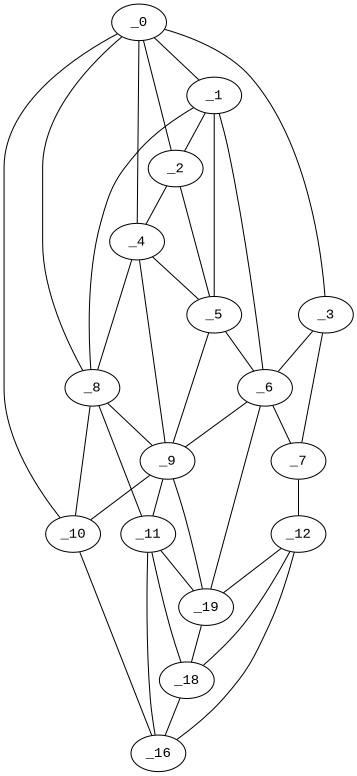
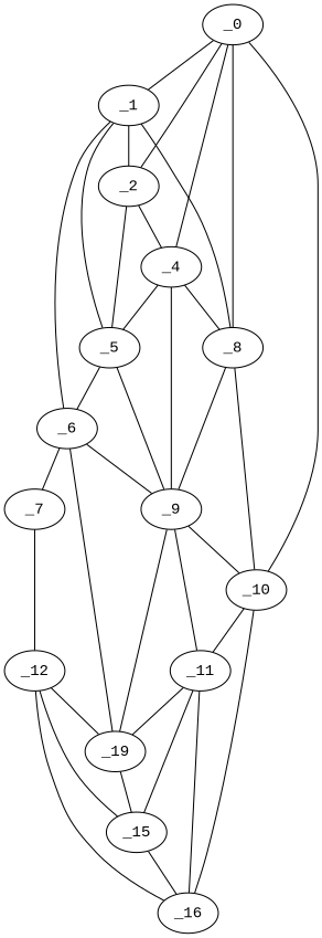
  graph {
    fontname="Liberation Mono"
    node [fontname="Liberation Mono" x=17]
    edge [fontname="Liberation Mono" valence=1]
    _0 [x=9 y=9]
    _1 [x=15 y=40]
    _2 [y=30]
-   _3 [y=117]
    _4 [x=19 y=27]
    _8 [x=37 y=8]
    _10 [x=109 y=3]
    _5 [x=22 y=50]
    _6 [x=22 y=78]
    _7 [x=23 y=125]
    _9 [x=46 y=29]
    _11 [x=118 y=44]
    _16 [x=125 y=23]
    n14 [label=_19 x=121 y=71]
    _12 [x=119 y=110]
-   _15 [x=124 y=35 label=_18]
+   _15 [x=124 y=35]
    _0 -- _1
    _0 -- _2 [valence=2]
-   _0 -- _3
    _0 -- _4
    _0 -- _8
    _0 -- _10
    _1 -- _2 [valence=2]
    _1 -- _8
    _1 -- _5
    _1 -- _6 [valence=2]
    _2 -- _4 [valence=2]
    _2 -- _5 [valence=2]
-   _3 -- _6 [valence=2]
-   _3 -- _7
    _4 -- _8 [valence=2]
    _4 -- _5 [valence=2]
    _4 -- _9 [valence=2]
    _8 -- _10
    _8 -- _9 [valence=2]
-   _8 -- _11
+   _10 -- _11
    _10 -- _16
    _5 -- _6 [valence=2]
    _5 -- _9 [valence=2]
    _6 -- _7 [valence=2]
    _6 -- _9
    _6 -- n14 [valence=2]
    _7 -- _12
    _9 -- _10 [valence=2]
    _9 -- _11 [valence=2]
    _9 -- n14 [valence=2]
    _11 -- _16
    _11 -- n14
    _11 -- _15
    n14 -- _15 [valence=2]
    _12 -- _16
    _12 -- n14
    _12 -- _15
    _15 -- _16 [valence=2]
  }
